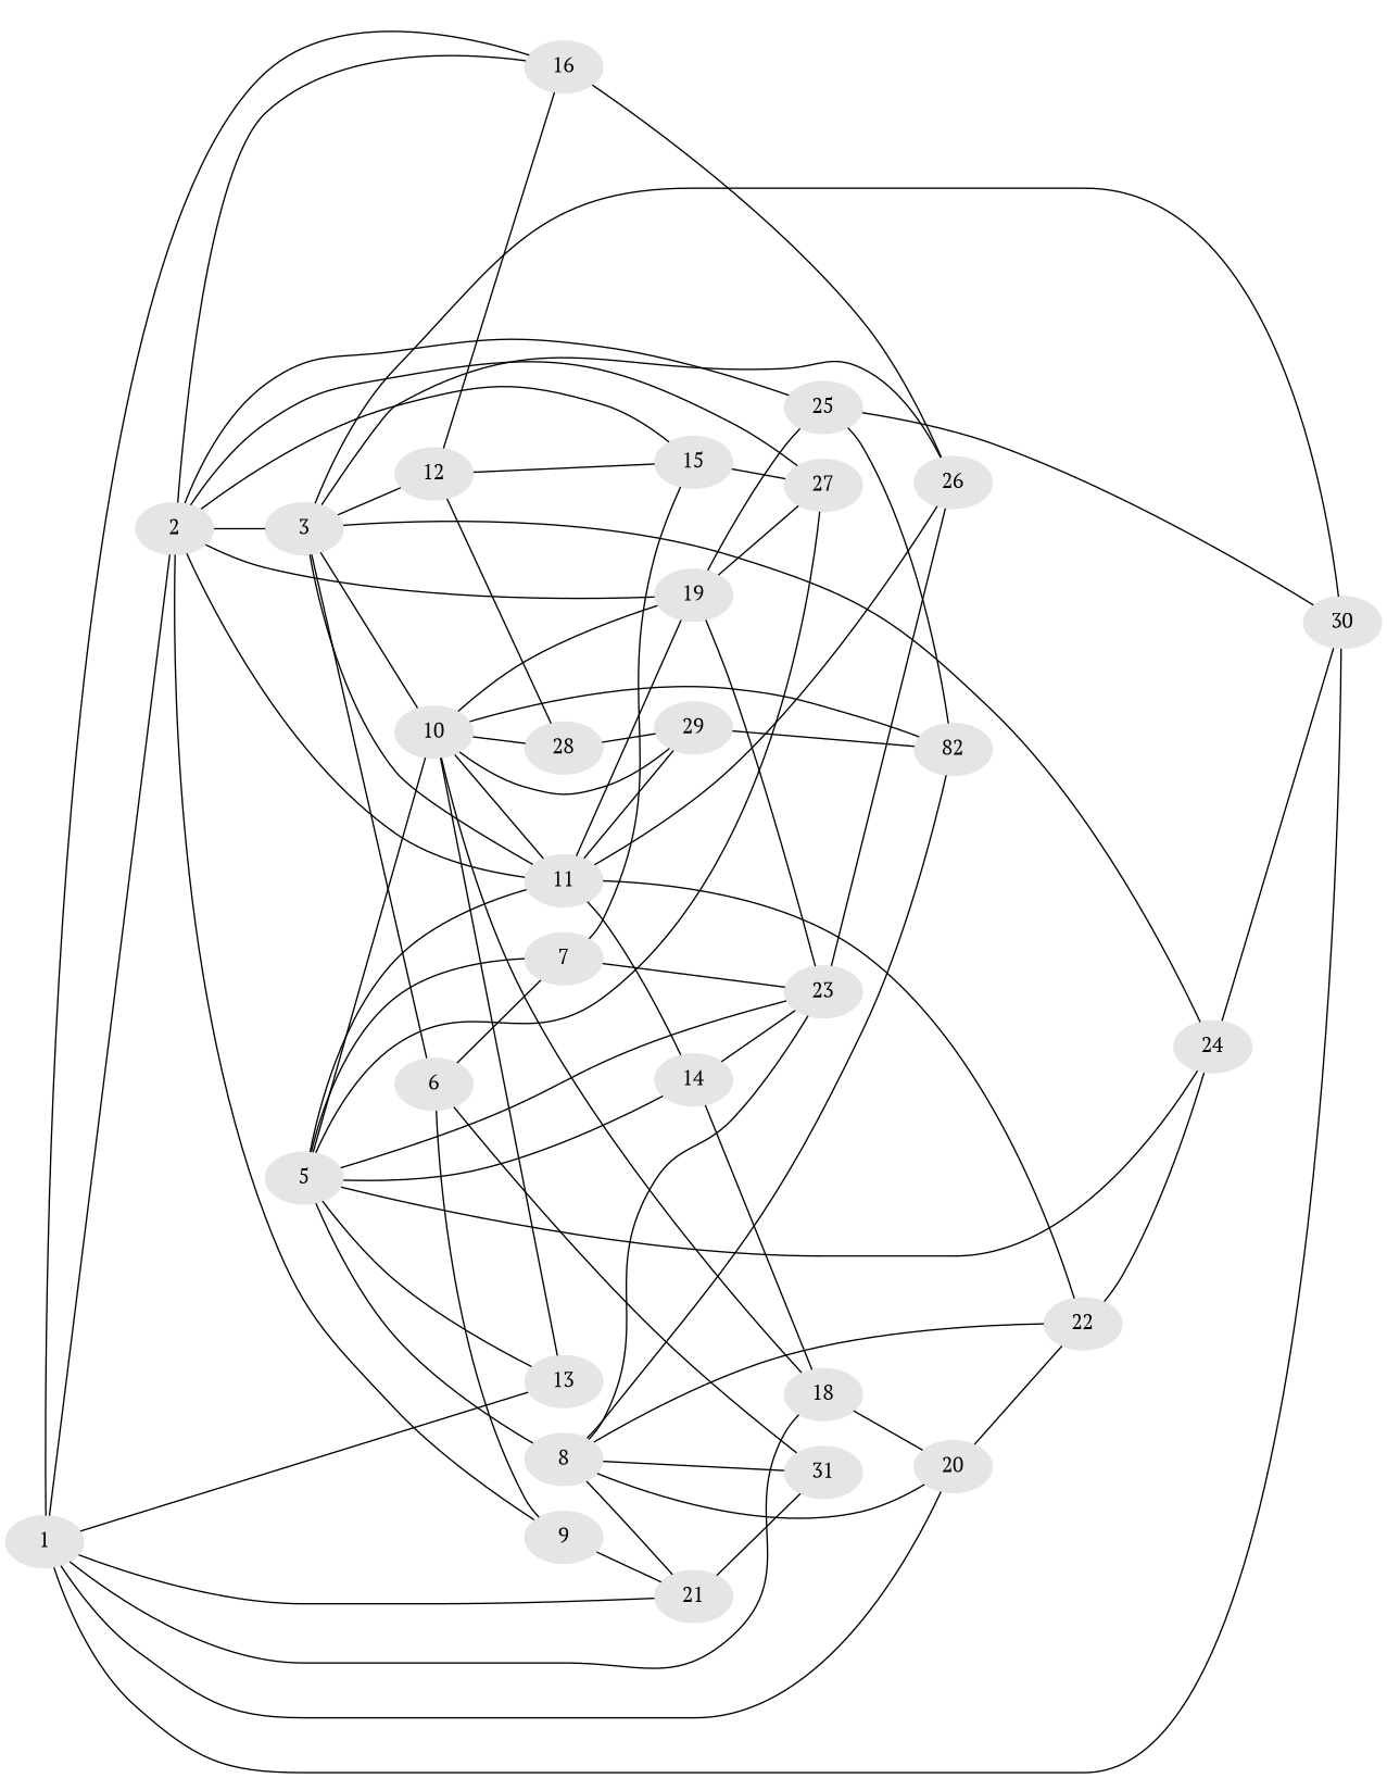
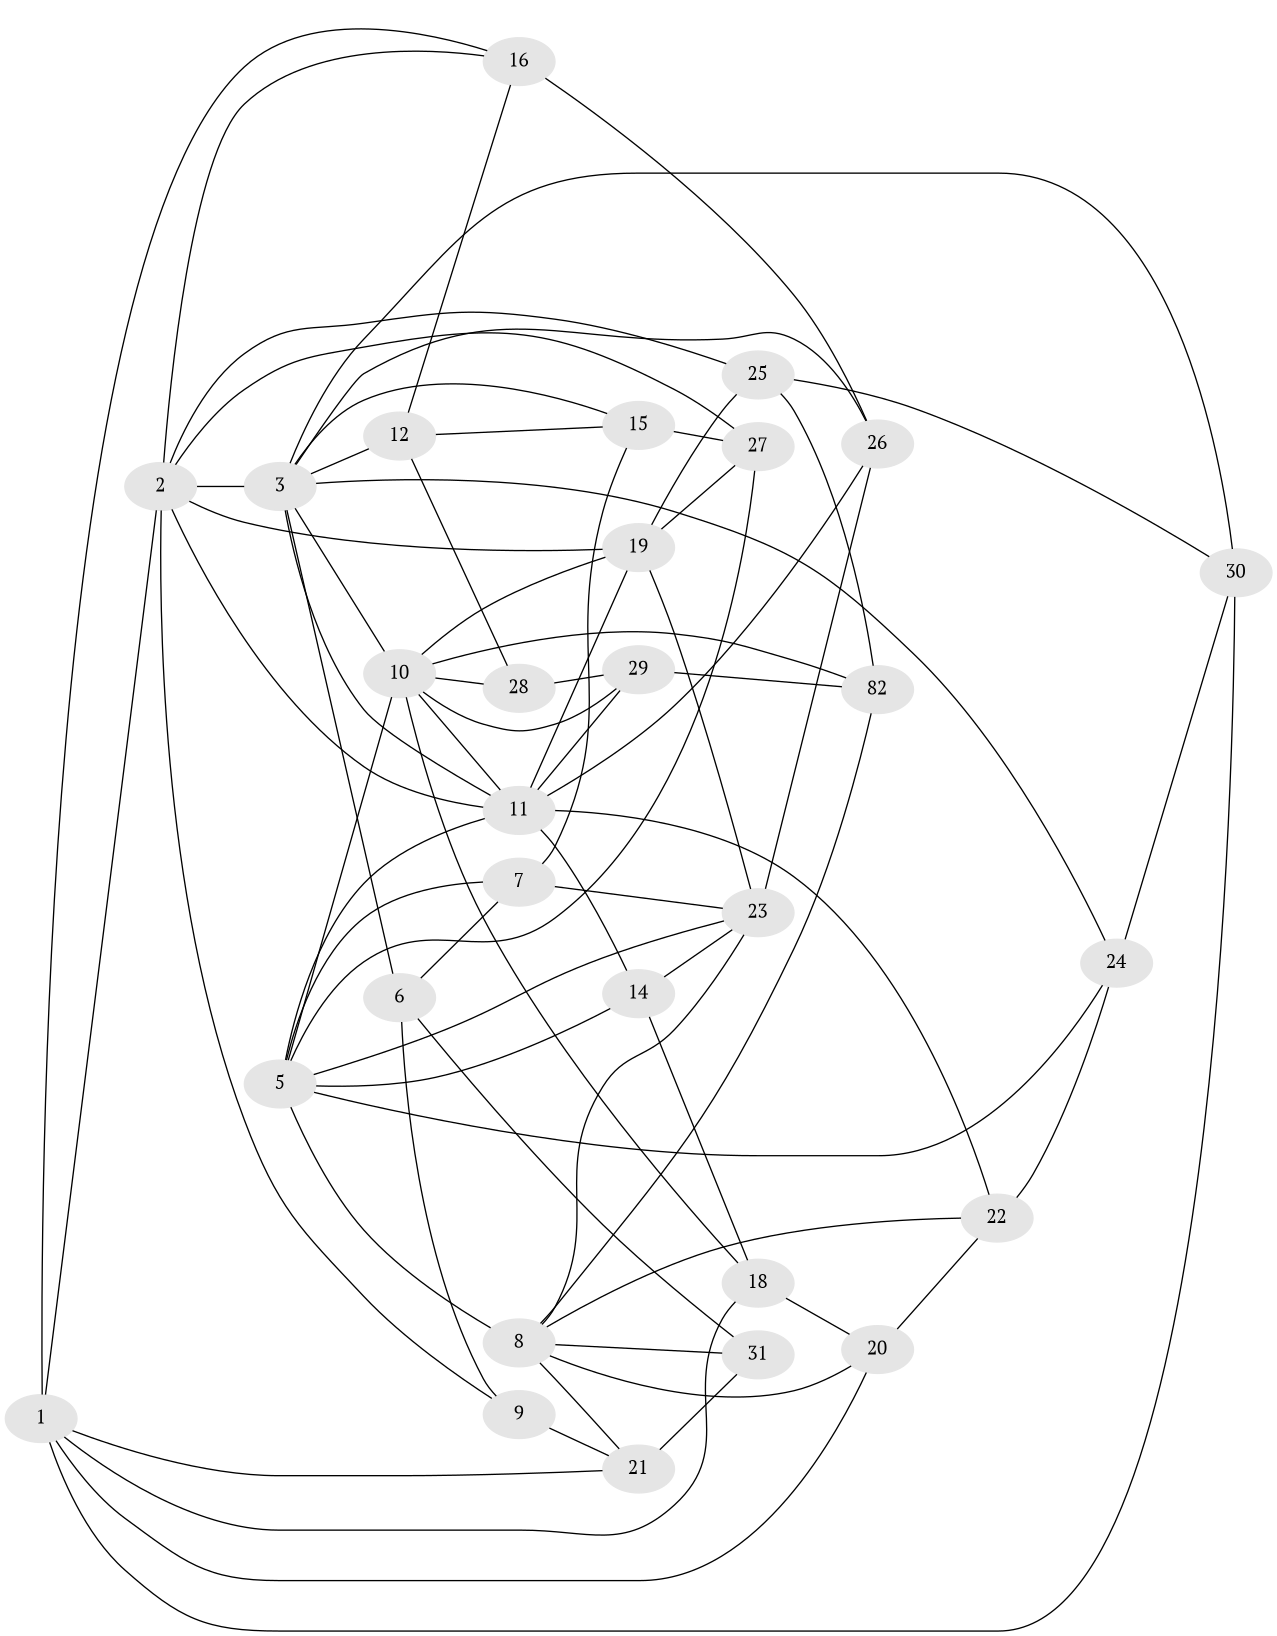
  graph {
    fontname="PT Serif"
    rankdir=LR
    node [color=gray90 fontname="PT Serif" style=filled]
    edge [fontname="PT Serif" weight=1.0]
    1
    2
-   13
    16
    18
    20
    21
    30
    3
    9
    11
    15
    19
    25
    27
    26
    22
    31
    6
    10
    12
    24
    14
    29
    23
    n26 [label=82]
    7
    28
    5
    8
    1 -- 2
-   1 -- 13 [weight=2.0]
    1 -- 16
    1 -- 18
    1 -- 20
    1 -- 21
    1 -- 30
    2 -- 16
    2 -- 3
    2 -- 9
    2 -- 11
-   2 -- 15
+   3 -- 15
    2 -- 19
    2 -- 25
    2 -- 27
    16 -- 26
    18 -- 20
    20 -- 22
    21 -- 31
    3 -- 30
    3 -- 11
    3 -- 26
    3 -- 6
    3 -- 10 [weight=2.0]
    3 -- 12
    3 -- 24
    9 -- 21
    11 -- 19
    11 -- 26
    11 -- 22
    11 -- 14
    11 -- 29
    15 -- 27
    19 -- 25
    19 -- 27
    19 -- 23
    25 -- 30
    25 -- n26
    22 -- 24
    6 -- 9
    6 -- 31
    6 -- 7
-   10 -- 13 [weight=2.0]
    10 -- 18
    10 -- 11
    10 -- 19
    10 -- 29
    10 -- n26
    10 -- 28 [weight=2.0]
    12 -- 16
    12 -- 15
    12 -- 28
    24 -- 30
    14 -- 18
    14 -- 23
    29 -- n26
    23 -- 26
    7 -- 15
    7 -- 23
    28 -- 29
-   5 -- 13
    5 -- 11
    5 -- 27
    5 -- 10
    5 -- 24
    5 -- 14
    5 -- 23
    5 -- 7
    5 -- 8 [weight=2.0]
    8 -- 20
    8 -- 21
    8 -- 22
    8 -- 31 [weight=2.0]
    8 -- 23
    8 -- n26
  }
